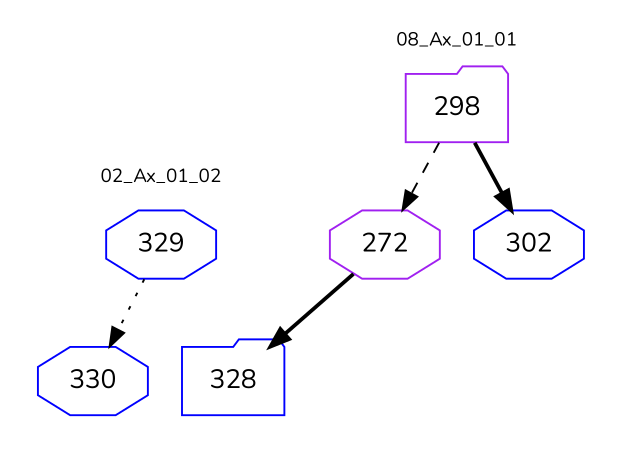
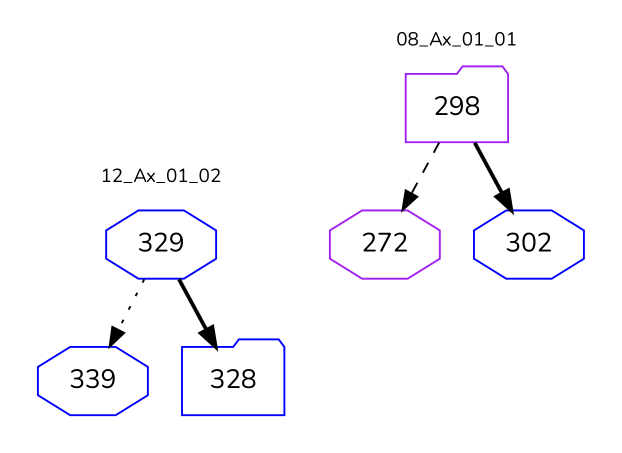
  digraph {
    fontname=Nunito
    node [color=blue fontname=Nunito shape=octagon]
    edge [color=black fontname=Nunito style=bold]
    n1 [label=329]
    n2 [label=328 shape=folder]
-   n3 [label=330]
+   n3 [label=339]
    n4 [color=purple label=298 shape=folder]
    n5 [color=purple label=272]
    n6 [label=302]
    subgraph cluster_1 {
      color=white
      fontsize=10
-     label="02_Ax_01_02"
+     label="12_Ax_01_02"
      n1
      n2
      n3
    }
    subgraph cluster_2 {
      color=white
      fontsize=10
      label="08_Ax_01_01"
      n4
      n5
      n6
    }
-   n5 -> n2
+   n1 -> n2
    n1 -> n3 [style=dotted]
    n4 -> n5 [style=dashed]
    n4 -> n6
  }
